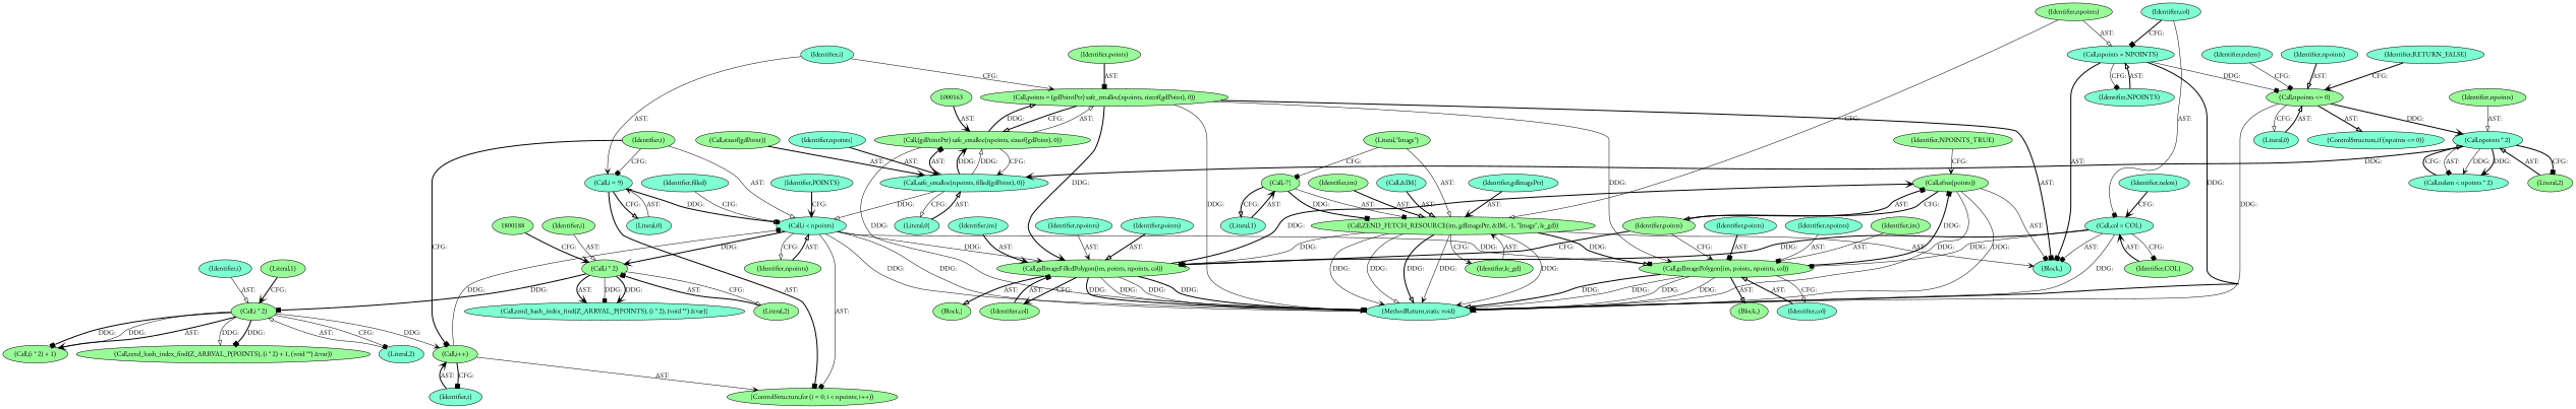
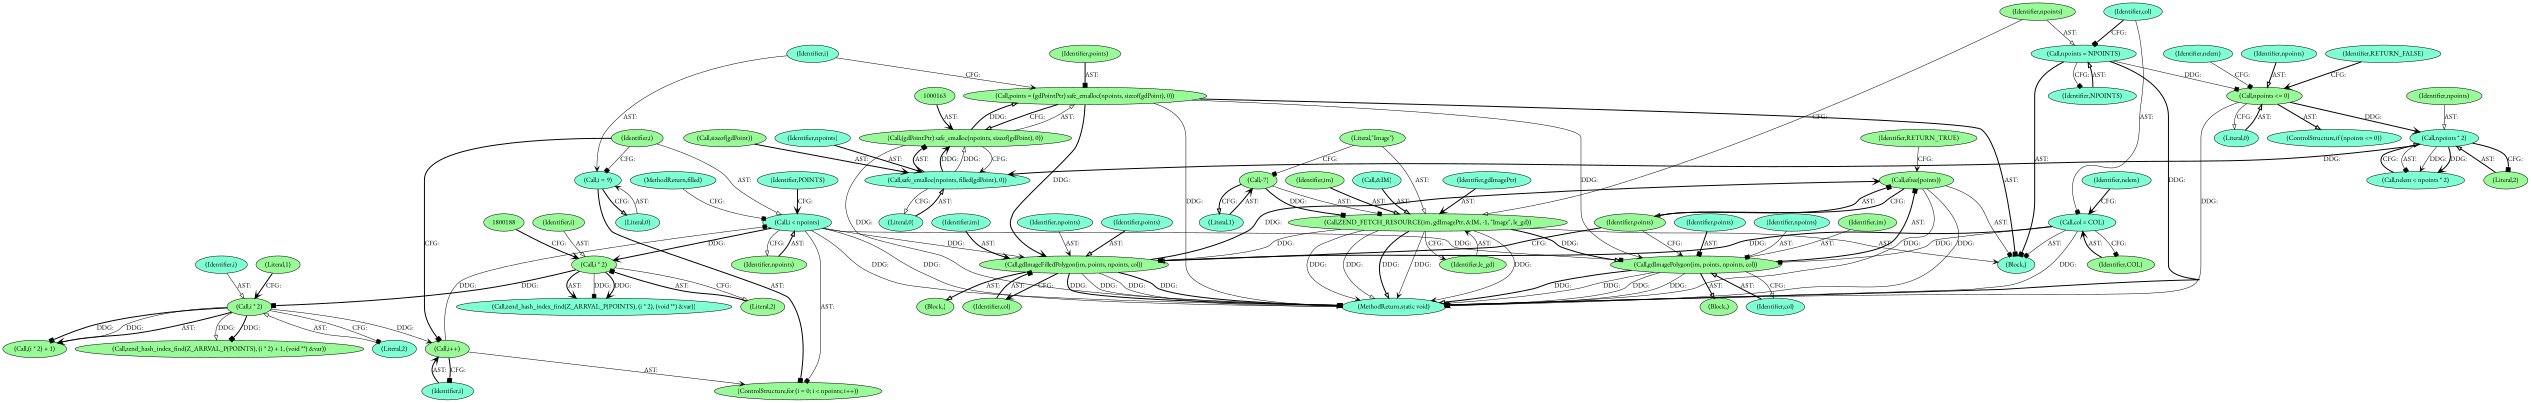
  digraph {
    fontname="EB Garamond"
    node [fillcolor=palegreen fontname="EB Garamond" style=filled]
    edge [arrowhead=onormal fontname="EB Garamond" style=solid]
    n1 [label="(Call,efree(points))"]
    n2 [fillcolor=aquamarine label="(MethodReturn,static void)"]
    n3 [label="(Identifier,points)"]
    n4 [fillcolor=aquamarine label="(Block,)"]
    n5 [label="(Call,gdImageFilledPolygon(im, points, npoints, col))"]
    n6 [label="(Call,gdImagePolygon(im, points, npoints, col))"]
    n7 [label="(Block,)"]
    n8 [label="(Identifier,col)"]
    n9 [label="(Call,ZEND_FETCH_RESOURCE(im, gdImagePtr, &IM, -1, \"Image\", le_gd))"]
    n10 [label="(Identifier,le_gd)"]
    n11 [label="(Block,)"]
    n12 [fillcolor=aquamarine label="(Identifier,col)"]
    n13 [label="(Call,-7)"]
    n14 [fillcolor=aquamarine label="(Literal,1)"]
    n15 [label="(Call,points = (gdPointPtr) safe_emalloc(npoints, sizeof(gdPoint), 0))"]
    n16 [label="(Call,(gdPointPtr) safe_emalloc(npoints, sizeof(gdPoint), 0))"]
    n17 [fillcolor=aquamarine label="(Call,safe_emalloc(npoints, filled(gdPoint), 0))"]
    n18 [fillcolor=aquamarine label="(Call,i < npoints)"]
    n19 [fillcolor=aquamarine label="(Literal,0)"]
    n20 [label="(Call,i * 2)"]
    n21 [label="(Identifier,npoints)"]
    n22 [label="(ControlStructure,for (i = 0; i < npoints; i++))"]
    n23 [fillcolor=aquamarine label="(Call,npoints * 2)"]
    n24 [label="(Literal,2)"]
    n25 [fillcolor=aquamarine label="(Call,nelem < npoints * 2)"]
    n26 [label="(Call,npoints <= 0)"]
    n27 [fillcolor=aquamarine label="(ControlStructure,if (npoints <= 0))"]
    n28 [fillcolor=aquamarine label="(Literal,0)"]
    n29 [fillcolor=aquamarine label="(Call,npoints = NPOINTS)"]
    n30 [fillcolor=aquamarine label="(Identifier,NPOINTS)"]
    n31 [label="(Call,i * 2)"]
    n32 [label="(Literal,2)"]
    n33 [fillcolor=aquamarine label="(Call,zend_hash_index_find(Z_ARRVAL_P(POINTS), (i * 2), (void **) &var))"]
    n34 [fillcolor=aquamarine label="(Call,i = 9)"]
    n35 [fillcolor=aquamarine label="(Literal,0)"]
    n36 [label="(Call,i++)"]
    n37 [fillcolor=aquamarine label="(Identifier,i)"]
    n38 [fillcolor=aquamarine label="(Literal,2)"]
    n39 [label="(Call,(i * 2) + 1)"]
    n40 [label="(Call,zend_hash_index_find(Z_ARRVAL_P(POINTS), (i * 2) + 1, (void **) &var))"]
    n41 [fillcolor=aquamarine label="(Call,col = COL)"]
    n42 [label="(Identifier,COL)"]
    n43 [fillcolor=aquamarine label="(Call,&IM)"]
    n44 [label="(Identifier,npoints)"]
    n45 [fillcolor=aquamarine label="(Identifier,points)"]
    n46 [label="(Identifier,i)"]
    n47 [fillcolor=aquamarine label="(Identifier,npoints)"]
    n48 [fillcolor=aquamarine label="(Identifier,POINTS)"]
    n49 [label="(Identifier,points)"]
    n50 [fillcolor=aquamarine label="(Identifier,im)"]
    n51 [fillcolor=aquamarine label="(Identifier,npoints)"]
    n52 [fillcolor=aquamarine label="(Identifier,i)"]
-   n53 [fillcolor=aquamarine label="(Identifier,filled)"]
+   n53 [fillcolor=aquamarine label="(MethodReturn,filled)"]
    n54 [fillcolor=aquamarine label="(Identifier,gdImagePtr)"]
    n55 [fillcolor=aquamarine label="(Identifier,nelem)"]
    n56 [label="(Call,sizeof(gdPoint))"]
    n57 [label="(Literal,\"Image\")"]
    n58 [fillcolor=aquamarine label="(Identifier,points)"]
    n59 [fillcolor=aquamarine label="(Identifier,npoints)"]
    n60 [fillcolor=aquamarine label="(Identifier,npoints)"]
    n61 [label="(Identifier,im)"]
    n62 [label="(Identifier,i)"]
-   n63 [label="(Identifier,NPOINTS_TRUE)"]
+   n63 [label="(Identifier,RETURN_TRUE)"]
    n64 [fillcolor=aquamarine label="(Identifier,i)"]
    n65 [label="(Literal,1)"]
    n66 [label="(Identifier,npoints)"]
    n67 [fillcolor=aquamarine label="(Identifier,RETURN_FALSE)"]
    n68 [fillcolor=aquamarine label="(Identifier,nelem)"]
    n69 [fillcolor=aquamarine label="(Identifier,col)"]
    n70 [label="(Identifier,im)"]
    1000163
    n72 [label=1800188]
    n1 -> n2 [arrowhead=box label="DDG: "]
    n1 -> n2 [arrowhead=box label="DDG: "]
    n1 -> n3 [label="CFG: " style=bold]
    n1 -> n4 [arrowhead=box label="AST: "]
    n3 -> n1 [arrowhead=box label="AST: " style=bold]
    n3 -> n5 [label="CFG: " style=bold]
    n3 -> n6 [arrowhead=vee label="CFG: "]
    n5 -> n1 [arrowhead=vee label="DDG: " style=bold]
    n5 -> n2 [arrowhead=box label="DDG: " style=bold]
    n5 -> n2 [arrowhead=box label="DDG: " style=bold]
    n5 -> n2 [label="DDG: "]
    n5 -> n2 [label="DDG: "]
    n5 -> n7 [label="AST: " style=bold]
    n5 -> n8 [arrowhead=vee label="CFG: " style=bold]
-   n6 -> n1 [arrowhead=box label="DDG: " style=bold]
+   n6 -> n1 [arrowhead=box label="AST: " style=bold]
    n6 -> n2 [arrowhead=vee label="DDG: "]
    n6 -> n2 [label="DDG: " style=bold]
    n6 -> n2 [label="DDG: "]
    n6 -> n2 [arrowhead=box label="DDG: "]
    n6 -> n11 [label="AST: " style=bold]
    n6 -> n12 [label="CFG: "]
    n8 -> n5 [arrowhead=box label="AST: " style=bold]
    n9 -> n2 [arrowhead=vee label="DDG: "]
    n9 -> n2 [label="DDG: "]
    n9 -> n2 [label="DDG: " style=bold]
    n9 -> n2 [arrowhead=vee label="DDG: "]
    n9 -> n2 [arrowhead=vee label="DDG: "]
    n9 -> n4 [arrowhead=vee label="AST: "]
    n9 -> n5 [arrowhead=box label="DDG: "]
    n9 -> n6 [label="DDG: " style=bold]
    n9 -> n10 [arrowhead=vee label="CFG: "]
    n10 -> n9 [arrowhead=vee label="AST: "]
    n12 -> n6 [label="AST: " style=bold]
    n13 -> n9 [arrowhead=box label="AST: "]
    n13 -> n9 [arrowhead=box label="DDG: " style=bold]
    n13 -> n14 [label="CFG: " style=bold]
    n14 -> n13 [arrowhead=vee label="AST: " style=bold]
    n15 -> n2 [label="DDG: "]
    n15 -> n4 [arrowhead=box label="AST: " style=bold]
    n15 -> n5 [arrowhead=vee label="DDG: " style=bold]
    n15 -> n6 [arrowhead=vee label="DDG: "]
    n15 -> n16 [label="CFG: " style=bold]
    n16 -> n2 [arrowhead=vee label="DDG: "]
    n16 -> n15 [label="AST: "]
    n16 -> n15 [label="DDG: " style=bold]
    n16 -> n17 [arrowhead=vee label="CFG: "]
    n17 -> n16 [arrowhead=box label="AST: " style=bold]
    n17 -> n16 [arrowhead=vee label="DDG: " style=bold]
    n17 -> n16 [label="DDG: "]
-   n17 -> n18 [label="DDG: "]
    n17 -> n19 [label="CFG: "]
    n18 -> n2 [label="DDG: "]
    n18 -> n2 [label="DDG: "]
    n18 -> n5 [arrowhead=vee label="DDG: "]
    n18 -> n6 [arrowhead=box label="DDG: "]
    n18 -> n20 [arrowhead=vee label="DDG: " style=bold]
    n18 -> n21 [label="CFG: "]
    n18 -> n22 [arrowhead=box label="AST: "]
    n19 -> n17 [label="AST: " style=bold]
    n20 -> n31 [arrowhead=box label="DDG: " style=bold]
    n20 -> n32 [label="CFG: "]
    n20 -> n33 [arrowhead=vee label="AST: " style=bold]
    n20 -> n33 [arrowhead=box label="DDG: "]
    n20 -> n33 [arrowhead=vee label="DDG: " style=bold]
    n21 -> n18 [label="AST: " style=bold]
    n23 -> n17 [arrowhead=vee label="DDG: " style=bold]
    n23 -> n24 [arrowhead=box label="CFG: " style=bold]
    n23 -> n25 [arrowhead=box label="AST: "]
    n23 -> n25 [arrowhead=vee label="DDG: "]
    n23 -> n25 [arrowhead=vee label="DDG: " style=bold]
    n24 -> n23 [label="AST: " style=bold]
    n25 -> n23 [label="CFG: " style=bold]
    n26 -> n2 [arrowhead=vee label="DDG: "]
    n26 -> n23 [arrowhead=vee label="DDG: " style=bold]
    n26 -> n27 [label="AST: " style=bold]
    n26 -> n28 [label="CFG: "]
    n28 -> n26 [label="AST: " style=bold]
    n29 -> n2 [arrowhead=box label="DDG: " style=bold]
    n29 -> n4 [arrowhead=box label="AST: " style=bold]
    n29 -> n26 [arrowhead=box label="DDG: "]
    n29 -> n30 [arrowhead=box label="CFG: "]
    n30 -> n29 [label="AST: " style=bold]
    n31 -> n36 [arrowhead=vee label="DDG: "]
    n31 -> n38 [arrowhead=box label="CFG: "]
    n31 -> n39 [arrowhead=vee label="AST: " style=bold]
    n31 -> n39 [arrowhead=box label="DDG: " style=bold]
    n31 -> n39 [arrowhead=vee label="DDG: "]
    n31 -> n40 [arrowhead=box label="DDG: " style=bold]
    n31 -> n40 [label="DDG: "]
    n32 -> n20 [arrowhead=box label="AST: " style=bold]
-   n34 -> n18 [label="DDG: " style=bold]
    n34 -> n22 [arrowhead=box label="AST: " style=bold]
    n34 -> n35 [label="CFG: " style=bold]
    n35 -> n34 [arrowhead=vee label="AST: "]
    n36 -> n18 [arrowhead=box label="DDG: "]
    n36 -> n22 [arrowhead=vee label="AST: "]
    n36 -> n37 [arrowhead=box label="CFG: " style=bold]
    n37 -> n36 [arrowhead=vee label="AST: " style=bold]
    n38 -> n31 [label="AST: "]
    n41 -> n2 [arrowhead=box label="DDG: "]
    n41 -> n4 [arrowhead=box label="AST: "]
    n41 -> n5 [arrowhead=vee label="DDG: " style=bold]
    n41 -> n6 [arrowhead=box label="DDG: "]
    n41 -> n42 [arrowhead=box label="CFG: "]
    n42 -> n41 [arrowhead=vee label="AST: " style=bold]
    n43 -> n9 [label="AST: " style=bold]
    n44 -> n9 [label="CFG: "]
    n44 -> n29 [label="AST: "]
    n45 -> n5 [label="AST: " style=bold]
    n46 -> n20 [label="AST: "]
    n47 -> n17 [arrowhead=vee label="AST: " style=bold]
    n48 -> n18 [arrowhead=vee label="CFG: " style=bold]
    n49 -> n15 [arrowhead=box label="AST: " style=bold]
    n50 -> n5 [arrowhead=vee label="AST: " style=bold]
    n51 -> n5 [arrowhead=vee label="AST: "]
    n52 -> n31 [label="AST: "]
    n53 -> n18 [arrowhead=box label="CFG: "]
    n54 -> n9 [arrowhead=vee label="AST: " style=bold]
    n55 -> n41 [arrowhead=vee label="CFG: " style=bold]
    n56 -> n17 [arrowhead=vee label="AST: " style=bold]
    n57 -> n9 [label="AST: "]
    n57 -> n13 [arrowhead=box label="CFG: "]
    n58 -> n6 [arrowhead=box label="AST: " style=bold]
    n59 -> n6 [label="AST: "]
    n60 -> n26 [label="AST: " style=bold]
    n61 -> n6 [arrowhead=box label="AST: "]
    n62 -> n18 [label="AST: "]
    n62 -> n34 [arrowhead=box label="CFG: "]
    n62 -> n36 [arrowhead=box label="CFG: " style=bold]
    n63 -> n1 [arrowhead=vee label="CFG: "]
    n64 -> n15 [arrowhead=vee label="CFG: "]
    n64 -> n34 [arrowhead=vee label="AST: "]
    n65 -> n31 [arrowhead=vee label="CFG: " style=bold]
    n66 -> n23 [label="AST: "]
    n67 -> n26 [arrowhead=vee label="CFG: " style=bold]
    n68 -> n26 [arrowhead=box label="CFG: "]
    n69 -> n29 [arrowhead=box label="CFG: " style=bold]
    n69 -> n41 [arrowhead=box label="AST: "]
    n70 -> n9 [label="AST: " style=bold]
    1000163 -> n16 [arrowhead=vee label="AST: " style=bold]
    n72 -> n20 [arrowhead=vee label="CFG: " style=bold]
  }
